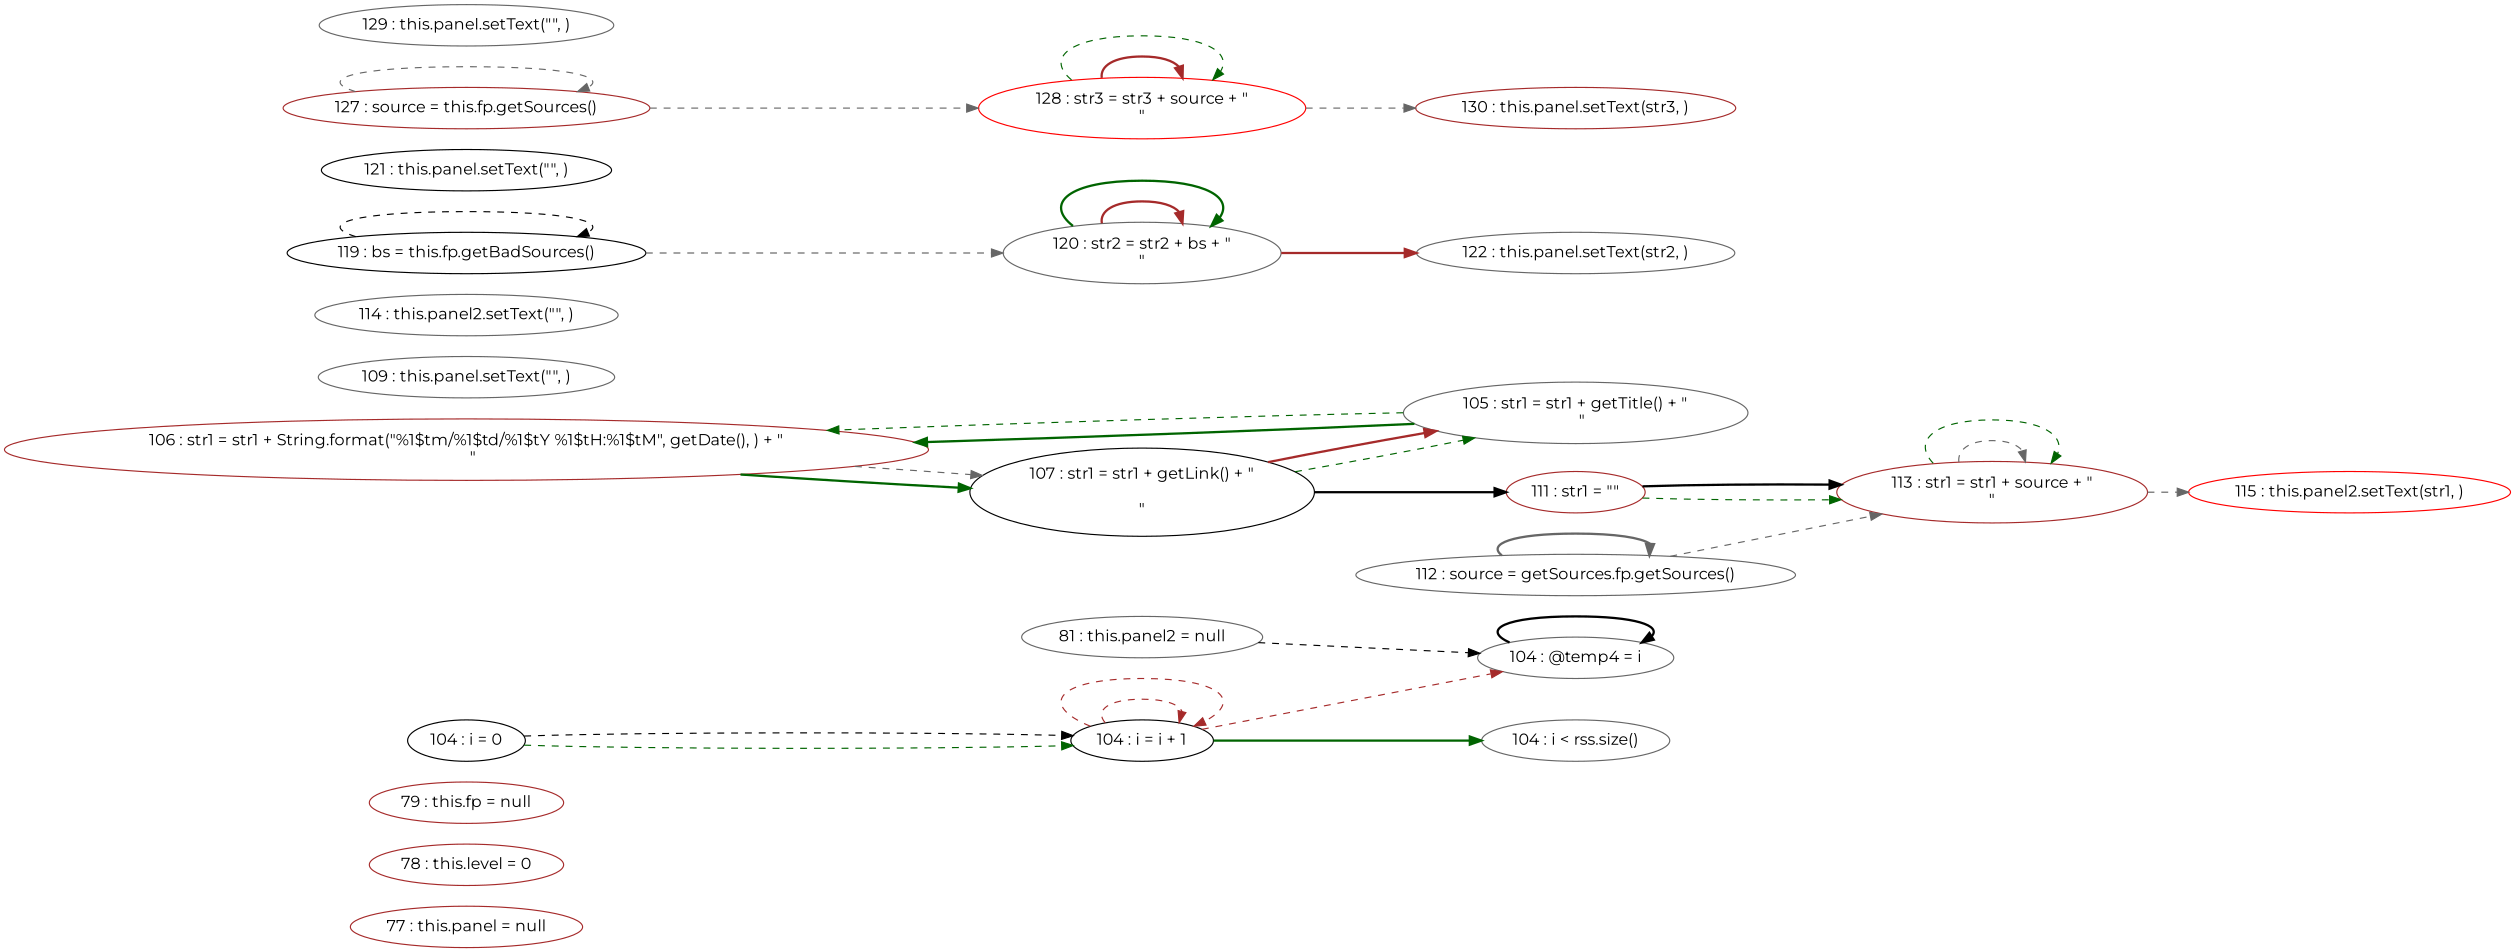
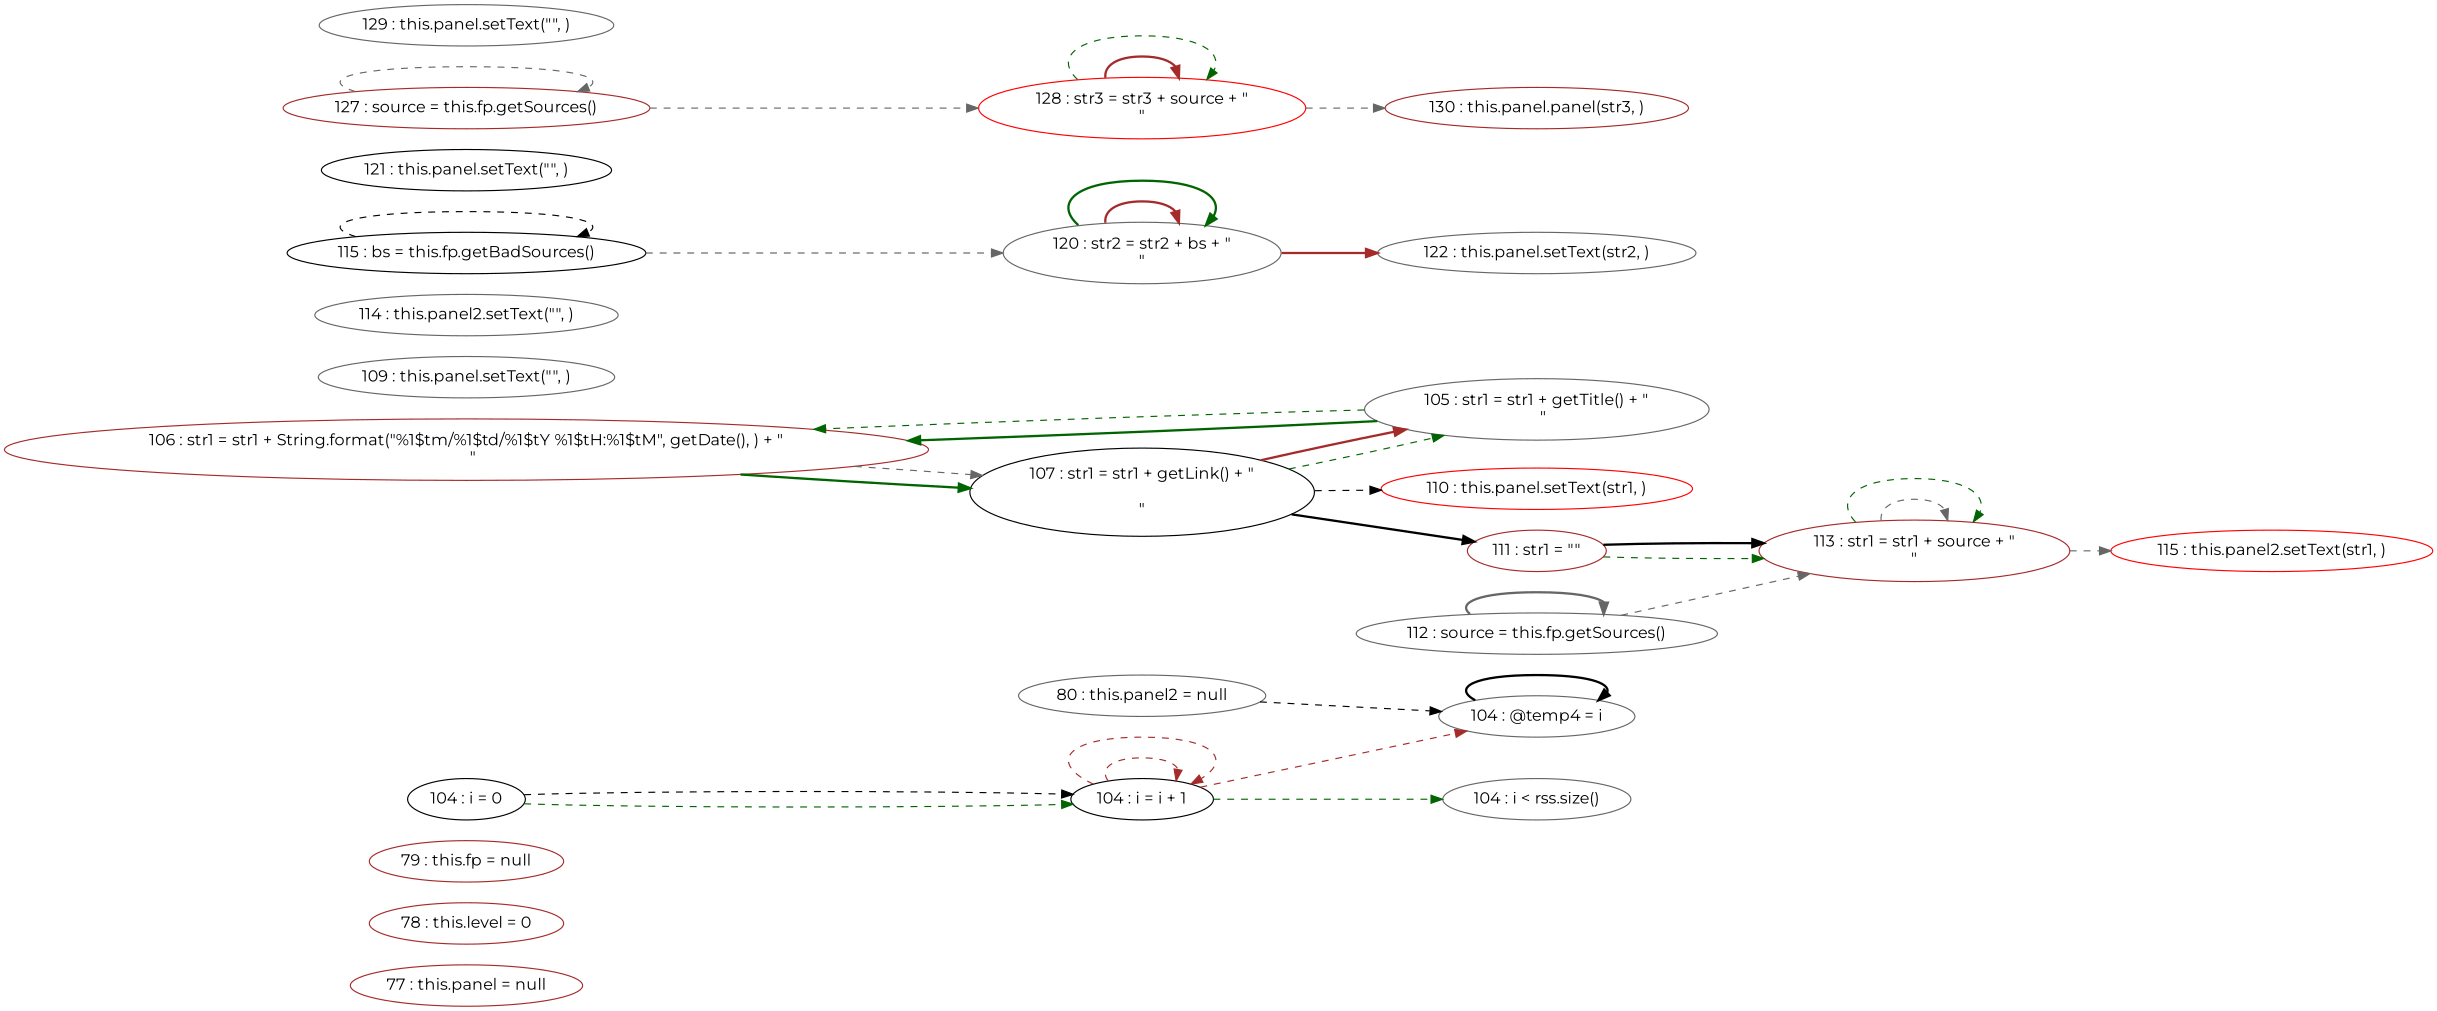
  digraph {
    fontname=Montserrat
    rankdir=LR
    node [color=gray40 fontname=Montserrat]
    edge [color=darkgreen fontname=Montserrat style=dashed]
    "77 : this.panel = null" [color=brown]
    "78 : this.level = 0" [color=brown]
    "79 : this.fp = null" [color=brown]
-   "80 : this.panel2 = null" [label="81 : this.panel2 = null"]
+   "80 : this.panel2 = null"
    "104 : @temp4 = i"
    "104 : i = 0" [color=black]
    "104 : i = i + 1" [color=black]
    "104 : i < rss.size()"
    "106 : str1 = str1 + String.format(\"%1$tm/%1$td/%1$tY %1$tH:%1$tM\", getDate(), ) + \"\n   \"" [color=brown]
    "105 : str1 = str1 + getTitle() + \"\n   \""
    "107 : str1 = str1 + getLink() + \"\n\n\"" [color=black]
+   "110 : this.panel.setText(str1, )" [color=red]
    "111 : str1 = \"\"" [color=brown]
    "113 : str1 = str1 + source + \"\n\"" [color=brown]
    "115 : this.panel2.setText(str1, )" [color=red]
    "109 : this.panel.setText(\"\", )"
-   "112 : source = this.fp.getSources()" [label="112 : source = getSources.fp.getSources()"]
+   "112 : source = this.fp.getSources()"
    "114 : this.panel2.setText(\"\", )"
-   "119 : bs = this.fp.getBadSources()" [color=black]
+   "119 : bs = this.fp.getBadSources()" [color=black label="115 : bs = this.fp.getBadSources()"]
    "120 : str2 = str2 + bs + \"\n\""
    "122 : this.panel.setText(str2, )"
    "121 : this.panel.setText(\"\", )" [color=black]
    "127 : source = this.fp.getSources()" [color=brown]
    "128 : str3 = str3 + source + \"\n\"" [color=red]
-   "130 : this.panel.setText(str3, )" [color=brown]
+   "130 : this.panel.setText(str3, )" [color=brown label="130 : this.panel.panel(str3, )"]
    "129 : this.panel.setText(\"\", )"
    "80 : this.panel2 = null" -> "104 : @temp4 = i" [color=black]
    "104 : @temp4 = i" -> "104 : @temp4 = i" [color=black style=bold]
    "104 : i = 0" -> "104 : i = i + 1"
    "104 : i = 0" -> "104 : i = i + 1" [color=black]
    "104 : i = i + 1" -> "104 : @temp4 = i" [color=brown]
    "104 : i = i + 1" -> "104 : i = i + 1" [color=brown]
    "104 : i = i + 1" -> "104 : i = i + 1" [color=brown]
-   "104 : i = i + 1" -> "104 : i < rss.size()" [style=bold]
+   "104 : i = i + 1" -> "104 : i < rss.size()"
    "106 : str1 = str1 + String.format(\"%1$tm/%1$td/%1$tY %1$tH:%1$tM\", getDate(), ) + \"\n   \"" -> "107 : str1 = str1 + getLink() + \"\n\n\"" [style=bold]
    "106 : str1 = str1 + String.format(\"%1$tm/%1$td/%1$tY %1$tH:%1$tM\", getDate(), ) + \"\n   \"" -> "107 : str1 = str1 + getLink() + \"\n\n\"" [color=gray40]
    "105 : str1 = str1 + getTitle() + \"\n   \"" -> "106 : str1 = str1 + String.format(\"%1$tm/%1$td/%1$tY %1$tH:%1$tM\", getDate(), ) + \"\n   \"" [style=bold]
    "105 : str1 = str1 + getTitle() + \"\n   \"" -> "106 : str1 = str1 + String.format(\"%1$tm/%1$td/%1$tY %1$tH:%1$tM\", getDate(), ) + \"\n   \""
    "107 : str1 = str1 + getLink() + \"\n\n\"" -> "105 : str1 = str1 + getTitle() + \"\n   \""
    "107 : str1 = str1 + getLink() + \"\n\n\"" -> "105 : str1 = str1 + getTitle() + \"\n   \"" [color=brown style=bold]
+   "107 : str1 = str1 + getLink() + \"\n\n\"" -> "110 : this.panel.setText(str1, )" [color=black]
    "107 : str1 = str1 + getLink() + \"\n\n\"" -> "111 : str1 = \"\"" [color=black style=bold]
    "111 : str1 = \"\"" -> "113 : str1 = str1 + source + \"\n\""
    "111 : str1 = \"\"" -> "113 : str1 = str1 + source + \"\n\"" [color=black style=bold]
    "113 : str1 = str1 + source + \"\n\"" -> "113 : str1 = str1 + source + \"\n\"" [color=gray40]
    "113 : str1 = str1 + source + \"\n\"" -> "113 : str1 = str1 + source + \"\n\""
    "113 : str1 = str1 + source + \"\n\"" -> "115 : this.panel2.setText(str1, )" [color=gray40]
    "112 : source = this.fp.getSources()" -> "113 : str1 = str1 + source + \"\n\"" [color=gray40]
    "112 : source = this.fp.getSources()" -> "112 : source = this.fp.getSources()" [color=gray40 style=bold]
    "119 : bs = this.fp.getBadSources()" -> "119 : bs = this.fp.getBadSources()" [color=black]
    "119 : bs = this.fp.getBadSources()" -> "120 : str2 = str2 + bs + \"\n\"" [color=gray40]
    "120 : str2 = str2 + bs + \"\n\"" -> "120 : str2 = str2 + bs + \"\n\"" [color=brown style=bold]
    "120 : str2 = str2 + bs + \"\n\"" -> "120 : str2 = str2 + bs + \"\n\"" [style=bold]
    "120 : str2 = str2 + bs + \"\n\"" -> "122 : this.panel.setText(str2, )" [color=brown style=bold]
    "127 : source = this.fp.getSources()" -> "127 : source = this.fp.getSources()" [color=gray40]
    "127 : source = this.fp.getSources()" -> "128 : str3 = str3 + source + \"\n\"" [color=gray40]
    "128 : str3 = str3 + source + \"\n\"" -> "128 : str3 = str3 + source + \"\n\"" [color=brown style=bold]
    "128 : str3 = str3 + source + \"\n\"" -> "128 : str3 = str3 + source + \"\n\""
    "128 : str3 = str3 + source + \"\n\"" -> "130 : this.panel.setText(str3, )" [color=gray40]
  }
